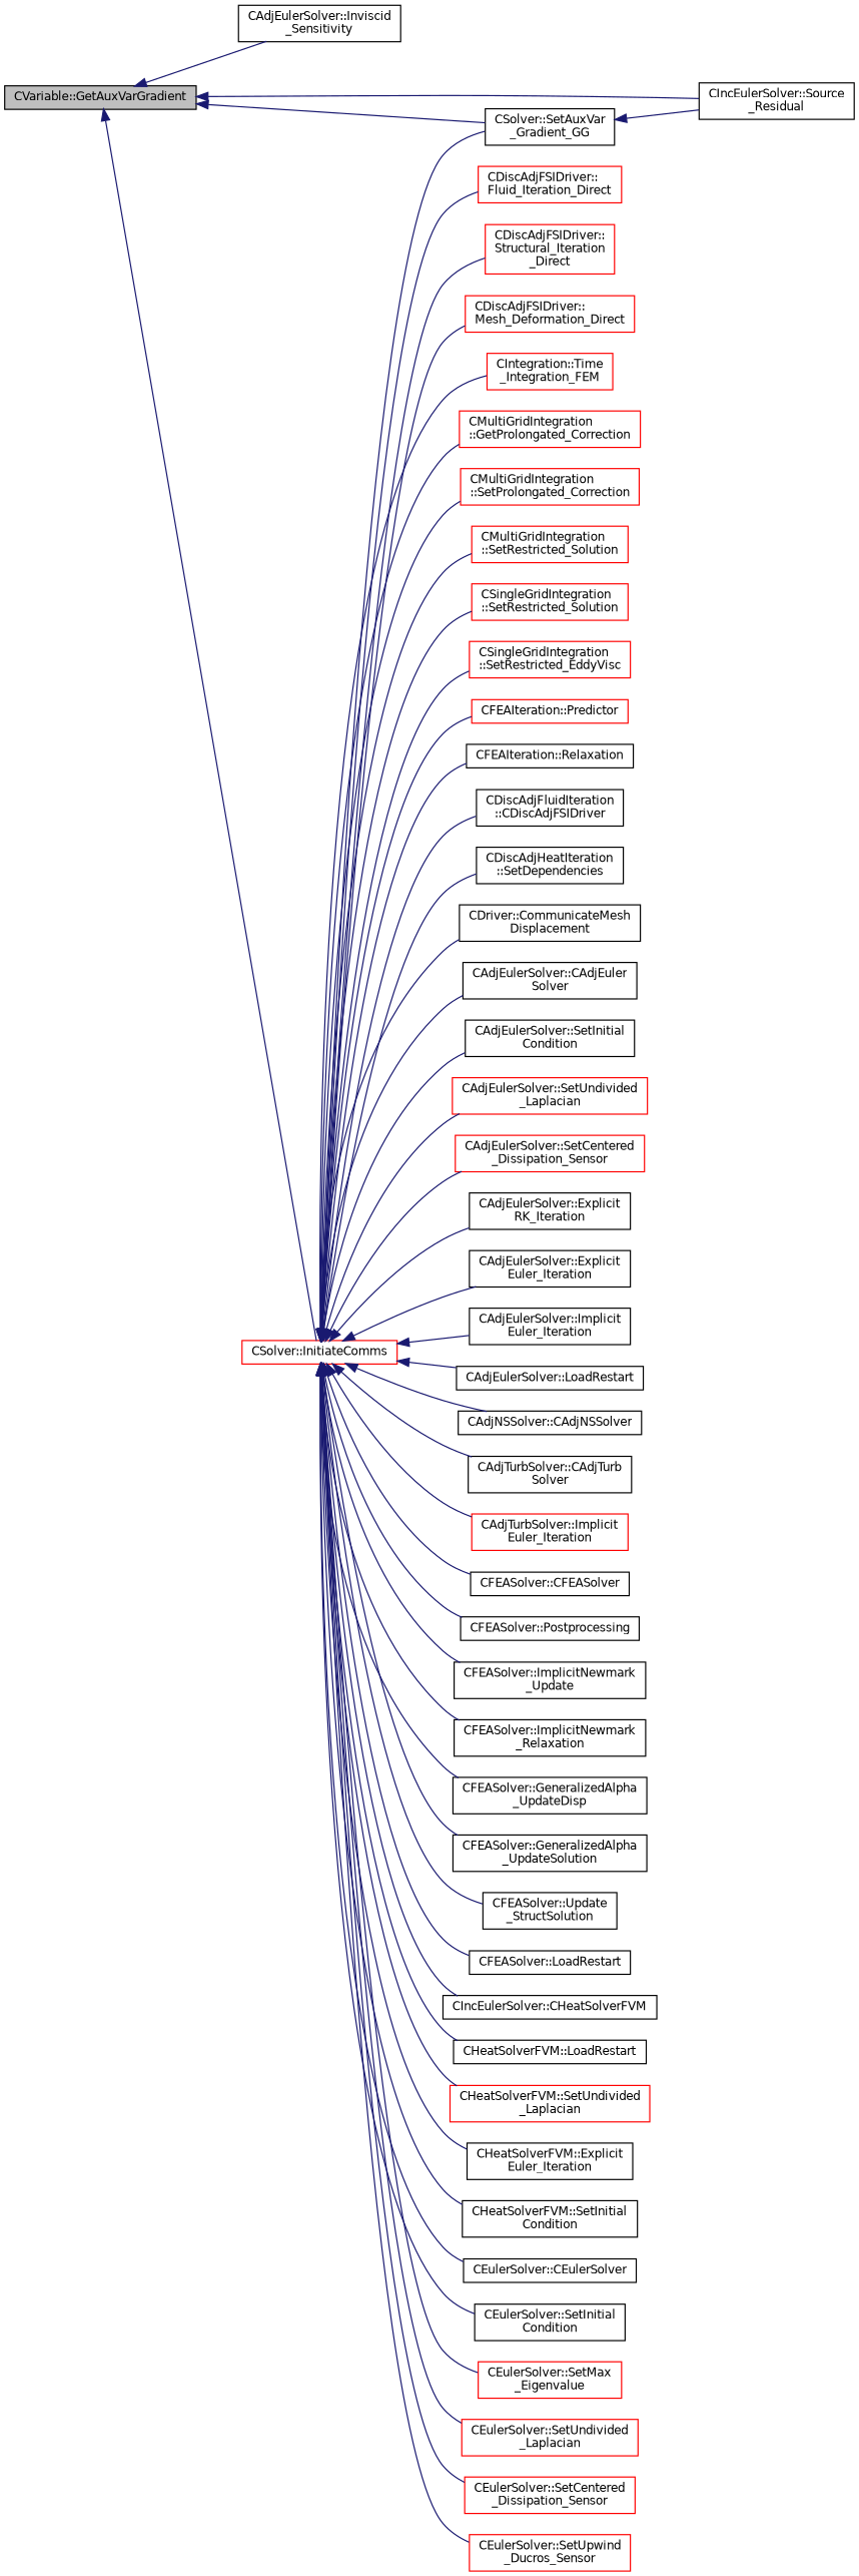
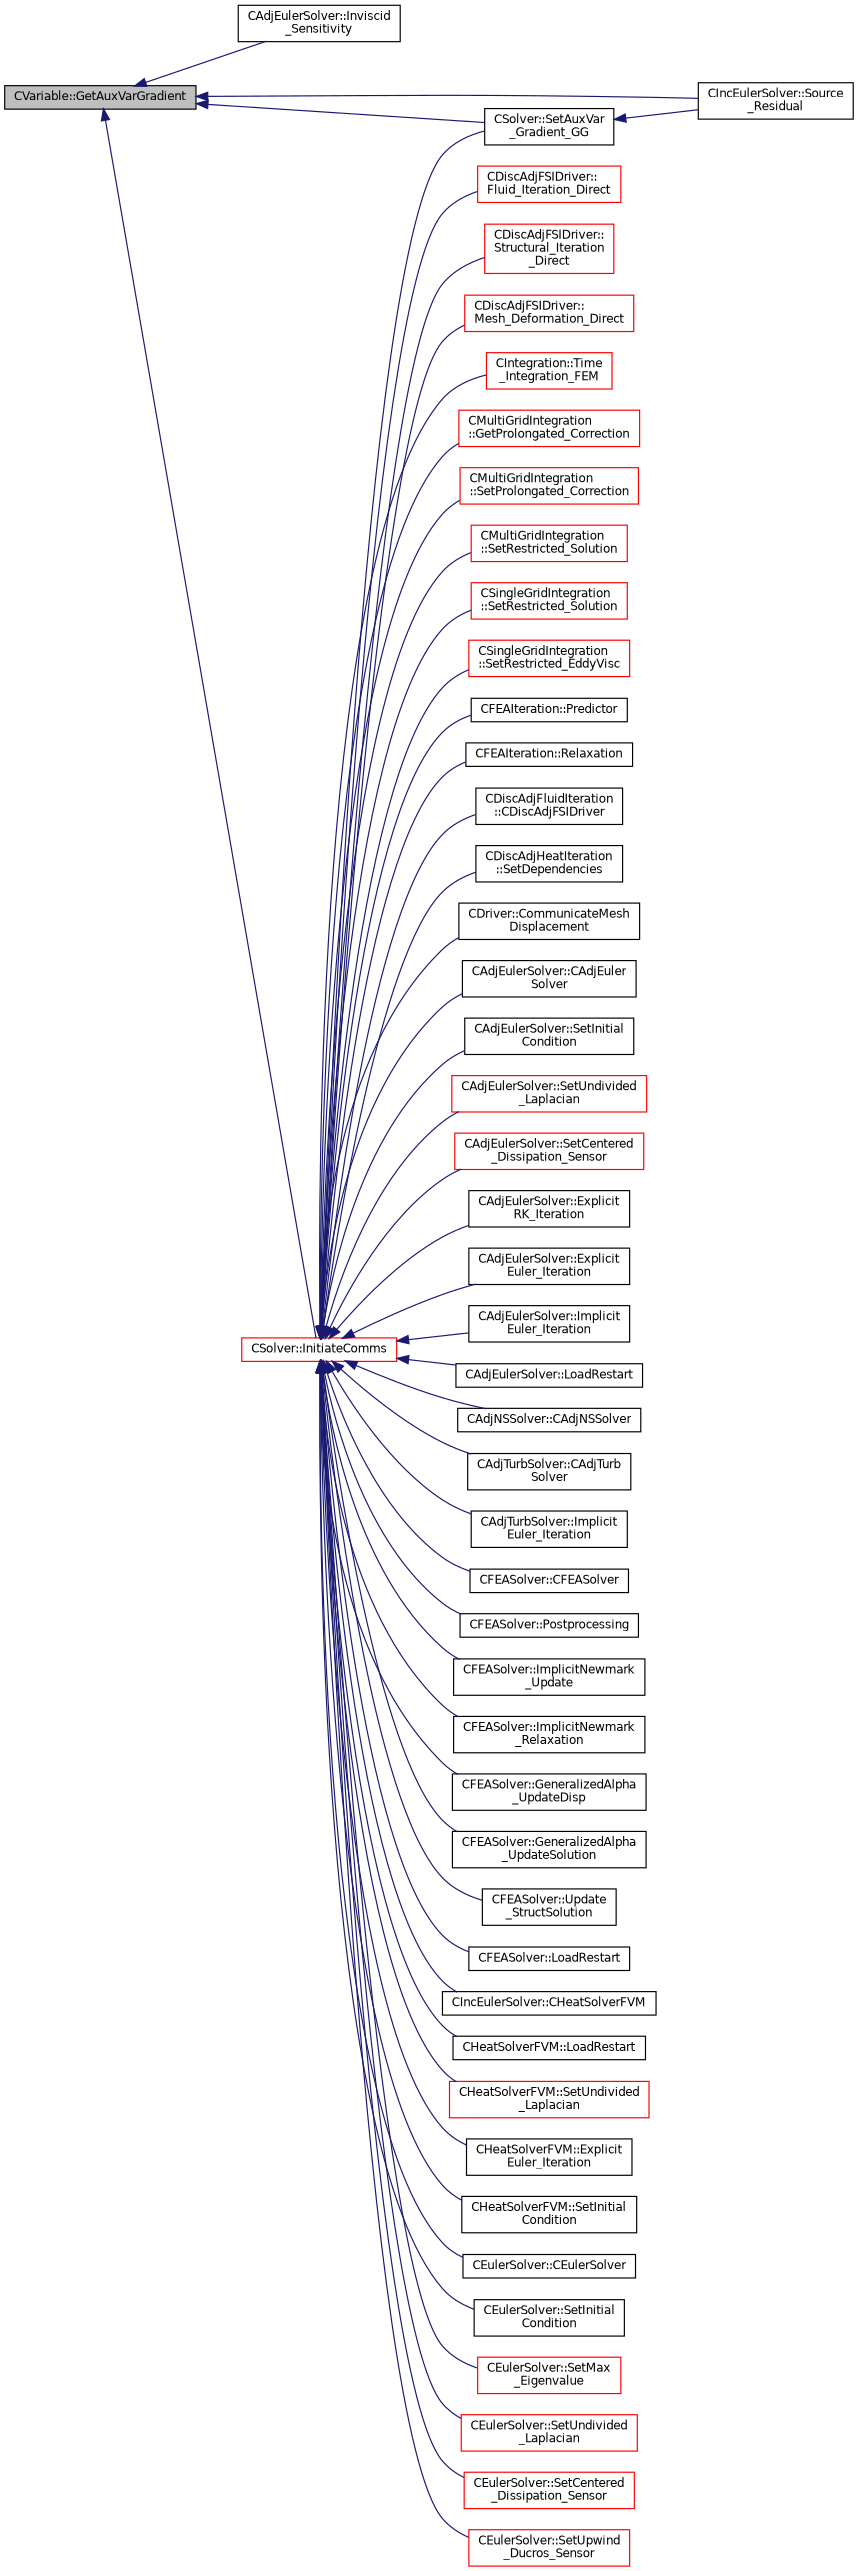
  digraph {
    rankdir=LR
    node [color=black fillcolor=white fontname=Helvetica fontsize=10 shape=record style=filled]
    edge [color=midnightblue dir=back fontname=Helvetica fontsize=10 labelfontname=Helvetica labelfontsize=10 style=solid]
    n1 [fillcolor=grey75 fontcolor=black height=0.2 label="CVariable::GetAuxVarGradient" width=0.4]
    n2 [height=0.2 label="CAdjEulerSolver::Inviscid\l_Sensitivity" width=0.4]
    n3 [height=0.2 label="CIncEulerSolver::Source\l_Residual" width=0.4]
    n4 [color=red height=0.2 label="CSolver::InitiateComms" width=0.4]
    n5 [height=0.2 label="CSolver::SetAuxVar\l_Gradient_GG" width=0.4]
    n6 [color=red height=0.2 label="CDiscAdjFSIDriver::\lFluid_Iteration_Direct" width=0.4]
    n7 [color=red height=0.2 label="CDiscAdjFSIDriver::\lStructural_Iteration\l_Direct" width=0.4]
    n8 [color=red height=0.2 label="CDiscAdjFSIDriver::\lMesh_Deformation_Direct" width=0.4]
    n9 [color=red height=0.2 label="CIntegration::Time\l_Integration_FEM" width=0.4]
    n10 [color=red height=0.2 label="CMultiGridIntegration\l::GetProlongated_Correction" width=0.4]
    n11 [color=red height=0.2 label="CMultiGridIntegration\l::SetProlongated_Correction" width=0.4]
    n12 [color=red height=0.2 label="CMultiGridIntegration\l::SetRestricted_Solution" width=0.4]
    n13 [color=red height=0.2 label="CSingleGridIntegration\l::SetRestricted_Solution" width=0.4]
    n14 [color=red height=0.2 label="CSingleGridIntegration\l::SetRestricted_EddyVisc" width=0.4]
-   n15 [color=red height=0.2 label="CFEAIteration::Predictor" width=0.4]
+   n15 [height=0.2 label="CFEAIteration::Predictor" width=0.4]
    n16 [height=0.2 label="CFEAIteration::Relaxation" width=0.4]
    n17 [height=0.2 label="CDiscAdjFluidIteration\l::CDiscAdjFSIDriver" width=0.4]
    n18 [height=0.2 label="CDiscAdjHeatIteration\l::SetDependencies" width=0.4]
    n19 [height=0.2 label="CDriver::CommunicateMesh\lDisplacement" width=0.4]
    n20 [height=0.2 label="CAdjEulerSolver::CAdjEuler\lSolver" width=0.4]
    n21 [height=0.2 label="CAdjEulerSolver::SetInitial\lCondition" width=0.4]
    n22 [color=red height=0.2 label="CAdjEulerSolver::SetUndivided\l_Laplacian" width=0.4]
    n23 [color=red height=0.2 label="CAdjEulerSolver::SetCentered\l_Dissipation_Sensor" width=0.4]
    n24 [height=0.2 label="CAdjEulerSolver::Explicit\lRK_Iteration" width=0.4]
    n25 [height=0.2 label="CAdjEulerSolver::Explicit\lEuler_Iteration" width=0.4]
    n26 [height=0.2 label="CAdjEulerSolver::Implicit\lEuler_Iteration" width=0.4]
    n27 [height=0.2 label="CAdjEulerSolver::LoadRestart" width=0.4]
    n28 [height=0.2 label="CAdjNSSolver::CAdjNSSolver" width=0.4]
    n29 [height=0.2 label="CAdjTurbSolver::CAdjTurb\lSolver" width=0.4]
-   n30 [color=red height=0.2 label="CAdjTurbSolver::Implicit\lEuler_Iteration" width=0.4]
+   n30 [height=0.2 label="CAdjTurbSolver::Implicit\lEuler_Iteration" width=0.4]
    n31 [height=0.2 label="CFEASolver::CFEASolver" width=0.4]
    n32 [height=0.2 label="CFEASolver::Postprocessing" width=0.4]
    n33 [height=0.2 label="CFEASolver::ImplicitNewmark\l_Update" width=0.4]
    n34 [height=0.2 label="CFEASolver::ImplicitNewmark\l_Relaxation" width=0.4]
    n35 [height=0.2 label="CFEASolver::GeneralizedAlpha\l_UpdateDisp" width=0.4]
    n36 [height=0.2 label="CFEASolver::GeneralizedAlpha\l_UpdateSolution" width=0.4]
    n37 [height=0.2 label="CFEASolver::Update\l_StructSolution" width=0.4]
    n38 [height=0.2 label="CFEASolver::LoadRestart" width=0.4]
    n39 [height=0.2 label="CIncEulerSolver::CHeatSolverFVM" width=0.4]
    n40 [height=0.2 label="CHeatSolverFVM::LoadRestart" width=0.4]
    n41 [color=red height=0.2 label="CHeatSolverFVM::SetUndivided\l_Laplacian" width=0.4]
    n42 [height=0.2 label="CHeatSolverFVM::Explicit\lEuler_Iteration" width=0.4]
    n43 [height=0.2 label="CHeatSolverFVM::SetInitial\lCondition" width=0.4]
    n44 [height=0.2 label="CEulerSolver::CEulerSolver" width=0.4]
    n45 [height=0.2 label="CEulerSolver::SetInitial\lCondition" width=0.4]
    n46 [color=red height=0.2 label="CEulerSolver::SetMax\l_Eigenvalue" width=0.4]
    n47 [color=red height=0.2 label="CEulerSolver::SetUndivided\l_Laplacian" width=0.4]
    n48 [color=red height=0.2 label="CEulerSolver::SetCentered\l_Dissipation_Sensor" width=0.4]
    n49 [color=red height=0.2 label="CEulerSolver::SetUpwind\l_Ducros_Sensor" width=0.4]
    n1 -> n2
    n1 -> n3
    n1 -> n4
    n1 -> n5
    n4 -> n5
    n4 -> n6
    n4 -> n7
    n4 -> n8
    n4 -> n9
    n4 -> n10
    n4 -> n11
    n4 -> n12
    n4 -> n13
    n4 -> n14
    n4 -> n15
    n4 -> n16
    n4 -> n17
    n4 -> n18
    n4 -> n19
    n4 -> n20
    n4 -> n21
    n4 -> n22
    n4 -> n23
    n4 -> n24
    n4 -> n25
    n4 -> n26
    n4 -> n27
    n4 -> n28
    n4 -> n29
    n4 -> n30
    n4 -> n31
    n4 -> n32
    n4 -> n33
    n4 -> n34
    n4 -> n35
    n4 -> n36
    n4 -> n37
    n4 -> n38
    n4 -> n39
    n4 -> n40
    n4 -> n41
    n4 -> n42
    n4 -> n43
    n4 -> n44
    n4 -> n45
    n4 -> n46
    n4 -> n47
    n4 -> n48
    n4 -> n49
    n5 -> n3
  }
